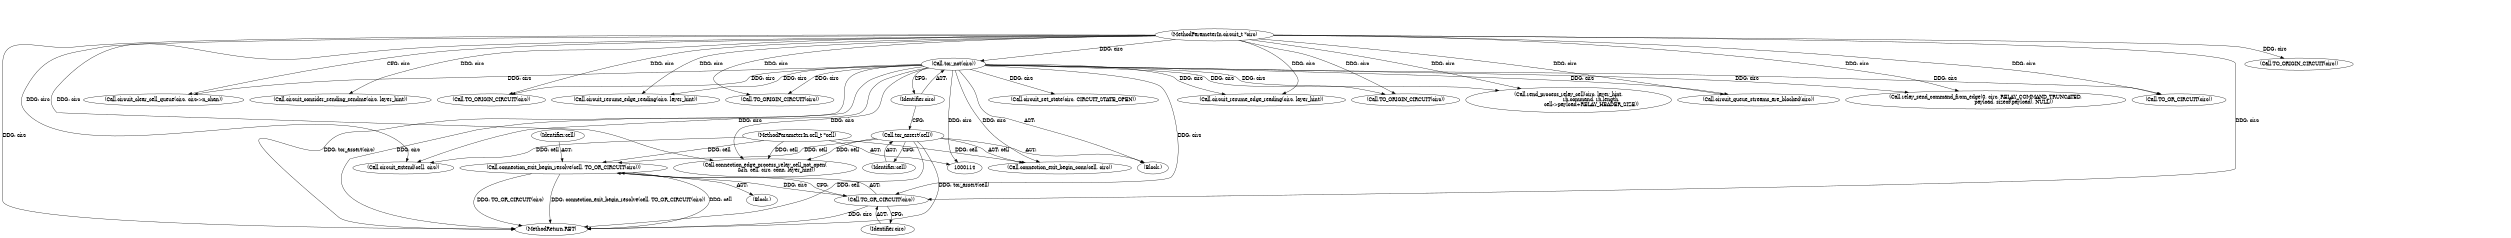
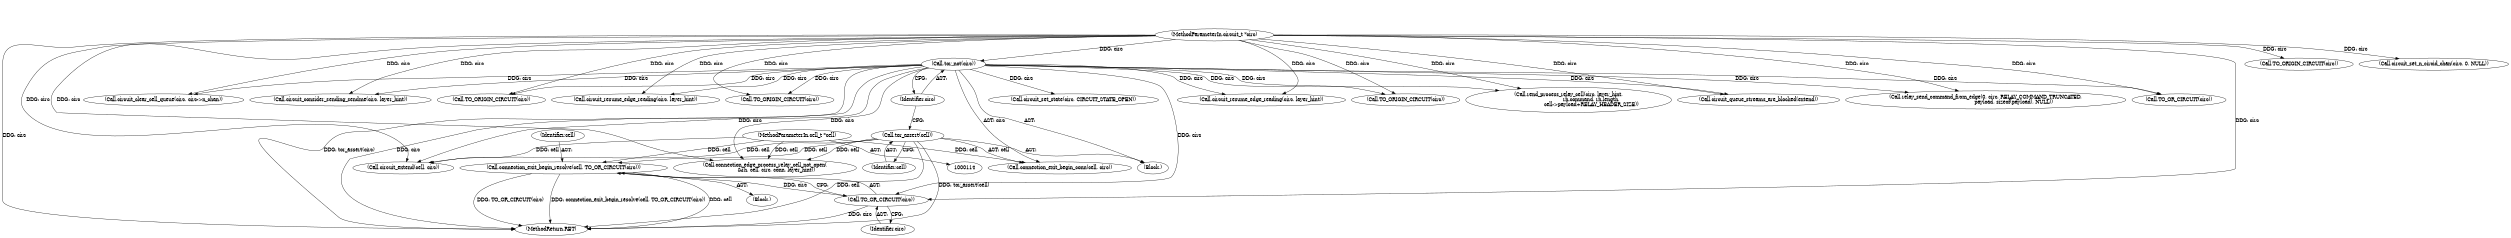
  digraph {
    n1 [label="(Call,connection_exit_begin_resolve(cell, TO_OR_CIRCUIT(circ)))"]
    n2 [label="(Call,TO_OR_CIRCUIT(circ))"]
    n3 [label="(Block,)"]
    n4 [label="(MethodReturn,RET)"]
    n5 [label="(Identifier,circ)"]
    n6 [label="(Call,tor_assert(cell))"]
    n7 [label="(Call,connection_exit_begin_conn(cell, circ))"]
    n8 [label="(Block,)"]
    n9 [label="(Call,connection_edge_process_relay_cell_not_open(\n               &rh, cell, circ, conn, layer_hint))"]
    n10 [label="(Identifier,cell)"]
    n11 [label="(Call,circuit_extend(cell, circ))"]
    n12 [label="(MethodParameterIn,cell_t *cell)"]
    1000114
    n14 [label="(Call,tor_not(circ))"]
    n15 [label="(Call,circuit_clear_cell_queue(circ, circ->n_chan))"]
    n16 [label="(Call,TO_ORIGIN_CIRCUIT(circ))"]
    n17 [label="(Call,TO_ORIGIN_CIRCUIT(circ))"]
    n18 [label="(Call,relay_send_command_from_edge(0, circ, RELAY_COMMAND_TRUNCATED,\n                                     payload, sizeof(payload), NULL))"]
    n19 [label="(Call,circuit_consider_sending_sendme(circ, layer_hint))"]
-   n20 [label="(Call,circuit_queue_streams_are_blocked(circ))"]
+   n20 [label="(Call,circuit_queue_streams_are_blocked(extend))"]
    n21 [label="(Call,TO_OR_CIRCUIT(circ))"]
    n22 [label="(Call,TO_ORIGIN_CIRCUIT(circ))"]
    n23 [label="(Call,circuit_resume_edge_reading(circ, layer_hint))"]
    n24 [label="(Call,circuit_resume_edge_reading(circ, layer_hint))"]
    n25 [label="(Identifier,circ)"]
    n26 [label="(Call,circuit_set_state(circ, CIRCUIT_STATE_OPEN))"]
    n27 [label="(Call,rend_process_relay_cell(circ, layer_hint,\n                              rh.command, rh.length,\n                              cell->payload+RELAY_HEADER_SIZE))"]
    n28 [label="(MethodParameterIn,circuit_t *circ)"]
    n29 [label="(Call,TO_ORIGIN_CIRCUIT(circ))"]
+   n30 [label="(Call,circuit_set_n_circid_chan(circ, 0, NULL))"]
    n31 [label="(Identifier,cell)"]
    n1 -> n2 [label="CFG: "]
    n1 -> n3 [label="AST: "]
    n1 -> n4 [label="DDG: cell"]
    n1 -> n4 [label="DDG: TO_OR_CIRCUIT(circ)"]
    n1 -> n4 [label="DDG: connection_exit_begin_resolve(cell, TO_OR_CIRCUIT(circ))"]
    n2 -> n1 [label="AST: "]
    n2 -> n1 [label="DDG: circ"]
    n2 -> n4 [label="DDG: circ"]
    n2 -> n5 [label="CFG: "]
    n5 -> n2 [label="AST: "]
    n6 -> n1 [label="DDG: cell"]
    n6 -> n4 [label="DDG: cell"]
    n6 -> n4 [label="DDG: tor_assert(cell)"]
    n6 -> n7 [label="AST: cell"]
    n6 -> n8 [label="AST: "]
    n6 -> n9 [label="DDG: cell"]
    n6 -> n10 [label="CFG: "]
+   n6 -> n11 [label="DDG: cell"]
    n10 -> n6 [label="AST: "]
    n12 -> n1 [label="DDG: cell"]
    n12 -> n7 [label="DDG: cell"]
    n12 -> n9 [label="DDG: cell"]
    n12 -> n11 [label="DDG: cell"]
    n12 -> 1000114 [label="AST: "]
    n14 -> n2 [label="DDG: circ"]
    n14 -> n4 [label="DDG: tor_assert(circ)"]
    n14 -> n4 [label="DDG: circ"]
-   n14 -> n7 [label="DDG: circ"]
+   n14 -> n7 [label="AST: circ"]
    n14 -> n8 [label="AST: "]
    n14 -> n9 [label="DDG: circ"]
    n14 -> n11 [label="DDG: circ"]
    n14 -> n15 [label="DDG: circ"]
    n14 -> n16 [label="DDG: circ"]
    n14 -> n17 [label="DDG: circ"]
    n14 -> n18 [label="DDG: circ"]
-   n14 -> 1000114 [label="DDG: circ"]
+   n14 -> n19 [label="DDG: circ"]
    n14 -> n20 [label="DDG: circ"]
    n14 -> n21 [label="DDG: circ"]
    n14 -> n22 [label="DDG: circ"]
    n14 -> n23 [label="DDG: circ"]
    n14 -> n24 [label="DDG: circ"]
    n14 -> n25 [label="CFG: "]
    n14 -> n26 [label="DDG: circ"]
    n14 -> n27 [label="DDG: circ"]
    n25 -> n6 [label="CFG: "]
    n25 -> n14 [label="AST: "]
    n28 -> n2 [label="DDG: circ"]
    n28 -> n4 [label="DDG: circ"]
    n28 -> n9 [label="DDG: circ"]
    n28 -> n11 [label="DDG: circ"]
    n28 -> n14 [label="DDG: circ"]
-   n28 -> n15 [label="CFG: circ"]
+   n28 -> n15 [label="DDG: circ"]
    n28 -> n16 [label="DDG: circ"]
    n28 -> n17 [label="DDG: circ"]
    n28 -> n18 [label="DDG: circ"]
    n28 -> n19 [label="DDG: circ"]
    n28 -> n20 [label="DDG: circ"]
    n28 -> n21 [label="DDG: circ"]
    n28 -> n22 [label="DDG: circ"]
    n28 -> n23 [label="DDG: circ"]
    n28 -> n24 [label="DDG: circ"]
    n28 -> n27 [label="DDG: circ"]
    n28 -> n29 [label="DDG: circ"]
+   n28 -> n30 [label="DDG: circ"]
    n31 -> n1 [label="AST: "]
  }
